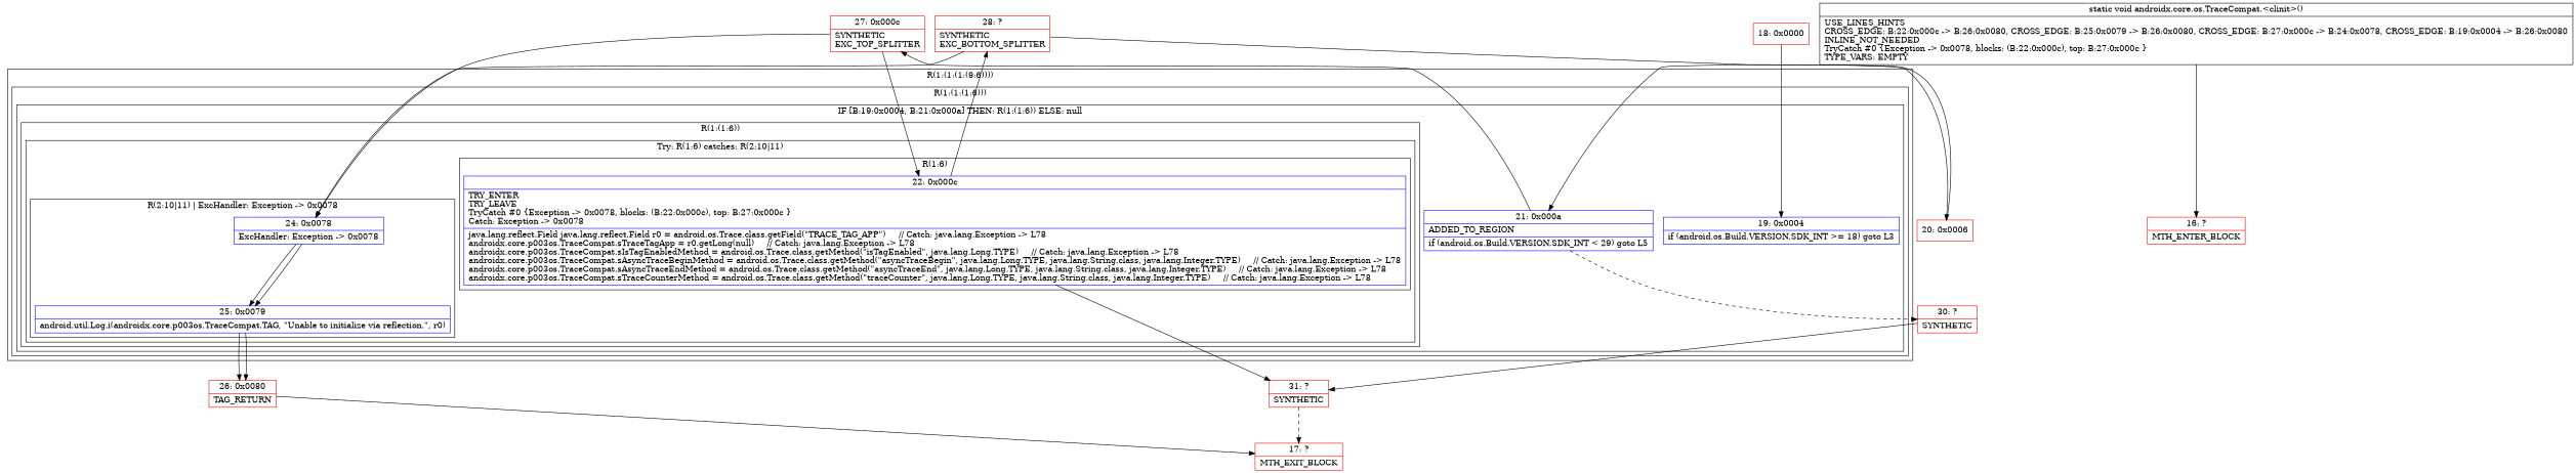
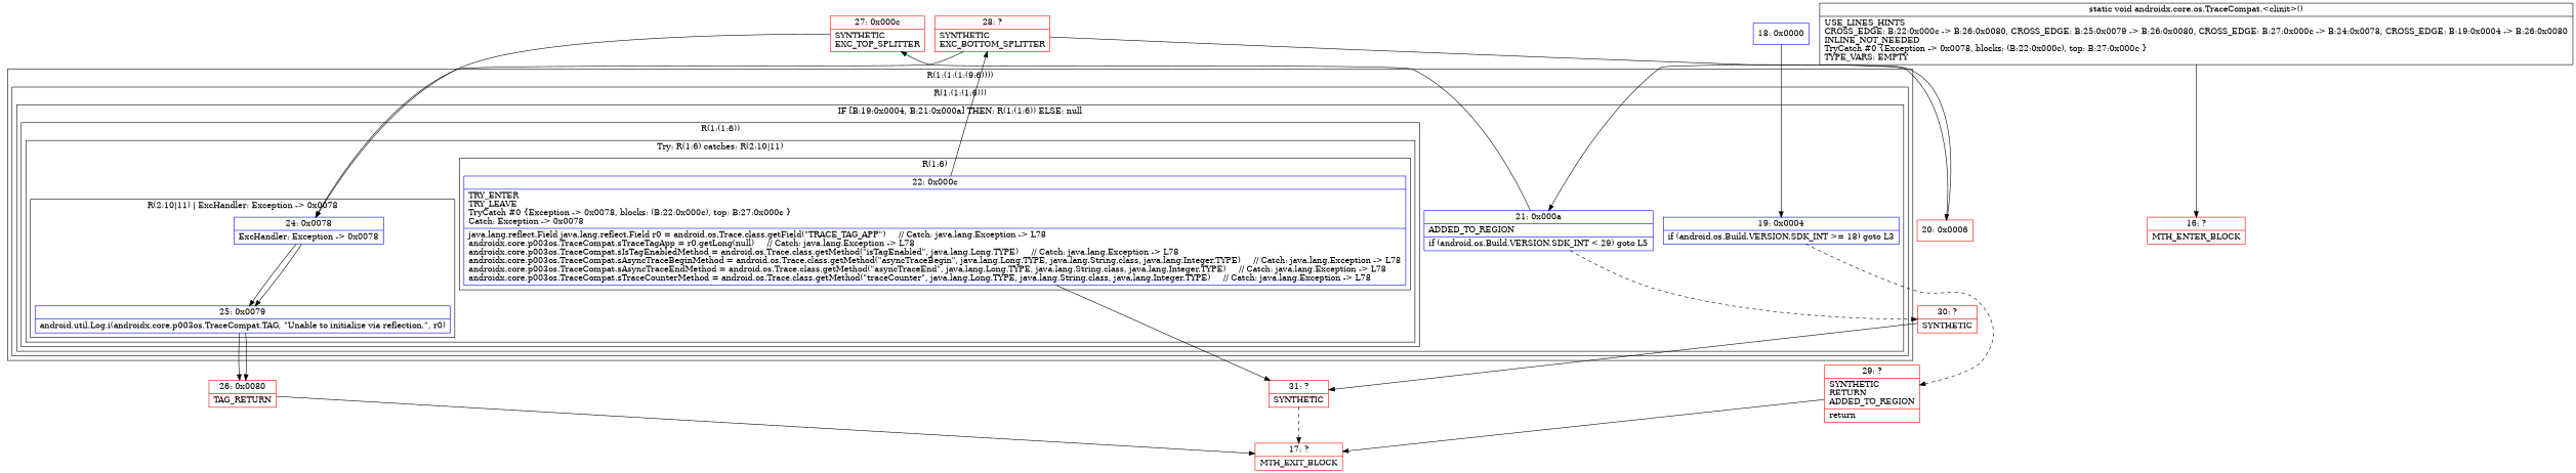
  digraph {
    node [color=red shape=record]
    n1 [color=blue label="{22\:\ 0x000c|TRY_ENTER\lTRY_LEAVE\lTryCatch #0 \{Exception \-\> 0x0078, blocks: (B:22:0x000c), top: B:27:0x000c \}\lCatch: Exception \-\> 0x0078\l|java.lang.reflect.Field java.lang.reflect.Field r0 = android.os.Trace.class.getField(\"TRACE_TAG_APP\")     \/\/ Catch: java.lang.Exception \-\> L78\landroidx.core.p003os.TraceCompat.sTraceTagApp = r0.getLong(null)     \/\/ Catch: java.lang.Exception \-\> L78\landroidx.core.p003os.TraceCompat.sIsTagEnabledMethod = android.os.Trace.class.getMethod(\"isTagEnabled\", java.lang.Long.TYPE)     \/\/ Catch: java.lang.Exception \-\> L78\landroidx.core.p003os.TraceCompat.sAsyncTraceBeginMethod = android.os.Trace.class.getMethod(\"asyncTraceBegin\", java.lang.Long.TYPE, java.lang.String.class, java.lang.Integer.TYPE)     \/\/ Catch: java.lang.Exception \-\> L78\landroidx.core.p003os.TraceCompat.sAsyncTraceEndMethod = android.os.Trace.class.getMethod(\"asyncTraceEnd\", java.lang.Long.TYPE, java.lang.String.class, java.lang.Integer.TYPE)     \/\/ Catch: java.lang.Exception \-\> L78\landroidx.core.p003os.TraceCompat.sTraceCounterMethod = android.os.Trace.class.getMethod(\"traceCounter\", java.lang.Long.TYPE, java.lang.String.class, java.lang.Integer.TYPE)     \/\/ Catch: java.lang.Exception \-\> L78\l}"]
    n2 [color=blue label="{24\:\ 0x0078|ExcHandler: Exception \-\> 0x0078\l}"]
    n3 [color=blue label="{25\:\ 0x0079|android.util.Log.i(androidx.core.p003os.TraceCompat.TAG, \"Unable to initialize via reflection.\", r0)\l}"]
    n4 [color=blue label="{19\:\ 0x0004|if (android.os.Build.VERSION.SDK_INT \>= 18) goto L3\l}"]
    n5 [color=blue label="{21\:\ 0x000a|ADDED_TO_REGION\l|if (android.os.Build.VERSION.SDK_INT \< 29) goto L5\l}"]
    n6 [label="{28\:\ ?|SYNTHETIC\lEXC_BOTTOM_SPLITTER\l}"]
    n7 [label="{31\:\ ?|SYNTHETIC\l}"]
    n8 [label="{26\:\ 0x0080|TAG_RETURN\l}"]
+   n9 [label="{29\:\ ?|SYNTHETIC\lRETURN\lADDED_TO_REGION\l|return\l}"]
    n10 [label="{27\:\ 0x000c|SYNTHETIC\lEXC_TOP_SPLITTER\l}"]
    n11 [label="{30\:\ ?|SYNTHETIC\l}"]
    n12 [label="{20\:\ 0x0006}"]
    n13 [label="{17\:\ ?|MTH_EXIT_BLOCK\l}"]
    n14 [label="{16\:\ ?|MTH_ENTER_BLOCK\l}"]
-   n15 [label="{18\:\ 0x0000}"]
+   n15 [color=blue label="{18\:\ 0x0000}"]
    n16 [label="{static void androidx.core.os.TraceCompat.\<clinit\>()  | USE_LINES_HINTS\lCROSS_EDGE: B:22:0x000c \-\> B:26:0x0080, CROSS_EDGE: B:25:0x0079 \-\> B:26:0x0080, CROSS_EDGE: B:27:0x000c \-\> B:24:0x0078, CROSS_EDGE: B:19:0x0004 \-\> B:26:0x0080\lINLINE_NOT_NEEDED\lTryCatch #0 \{Exception \-\> 0x0078, blocks: (B:22:0x000c), top: B:27:0x000c \}\lTYPE_VARS: EMPTY\l}" color=""]
    subgraph cluster_1 {
      label="R(1:(1:(1:(9:6))))"
      subgraph cluster_2 {
        label="R(1:(1:(1:6)))"
        subgraph cluster_3 {
          label="IF [B:19:0x0004, B:21:0x000a] THEN: R(1:(1:6)) ELSE: null"
          n4
          n5
          subgraph cluster_4 {
            label="R(1:(1:6))"
            subgraph cluster_5 {
              label="Try: R(1:6) catches: R(2:10|11)"
              subgraph cluster_6 {
                label="R(1:6)"
                n1
              }
              subgraph cluster_7 {
                label="R(2:10|11) | ExcHandler: Exception \-\> 0x0078\l"
                n2
                n3
              }
            }
          }
        }
      }
    }
    subgraph cluster_8 {
      label="R(2:10|11) | ExcHandler: Exception \-\> 0x0078\l"
    }
    n1 -> n6
    n1 -> n7
    n2 -> n3
    n2 -> n3
    n3 -> n8
    n3 -> n8
+   n4 -> n9 [style=dashed]
    n5 -> n10
    n5 -> n11 [style=dashed]
    n6 -> n2
    n6 -> n12
    n7 -> n13 [style=dashed]
    n8 -> n13
-   n10 -> n1
+   n9 -> n13
    n10 -> n2
    n11 -> n7
    n12 -> n5
    n15 -> n4
    n16 -> n14
  }
